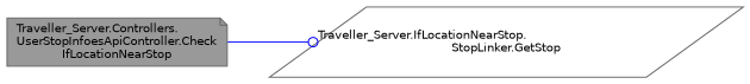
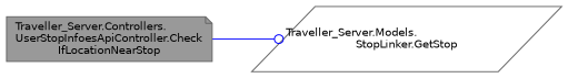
  digraph {
    rankdir=LR
    node [fontname=Helvetica fontsize=10 style=filled]
    n1 [color=gray40 fillcolor=grey60 fontcolor=black height=0.2 label="Traveller_Server.Controllers.\lUserStopInfoesApiController.Check\lIfLocationNearStop" shape=note width=0.4]
-   n2 [color=grey40 fillcolor=white height=0.2 label="Traveller_Server.IfLocationNearStop.\lStopLinker.GetStop" shape=parallelogram width=0.4]
+   n2 [color=grey40 fillcolor=white height=0.2 label="Traveller_Server.Models.\lStopLinker.GetStop" shape=parallelogram width=0.4]
    n1 -> n2 [color=blue fontname=Helvetica fontsize=10 labelfontname=Helvetica labelfontsize=10 style=solid arrowhead=odot]
  }
